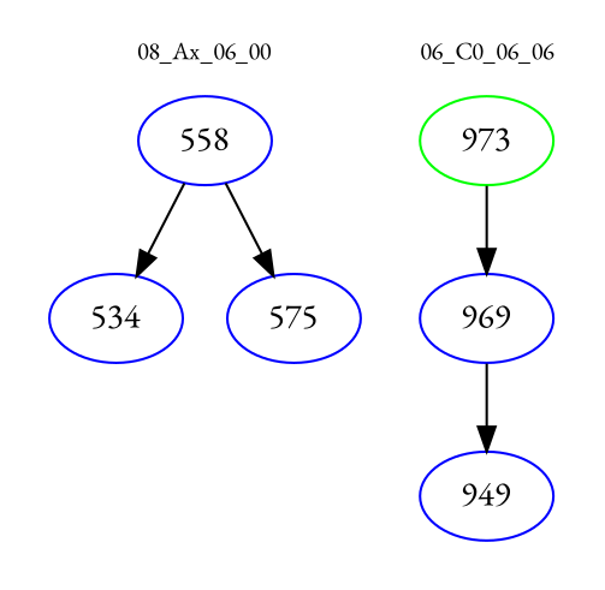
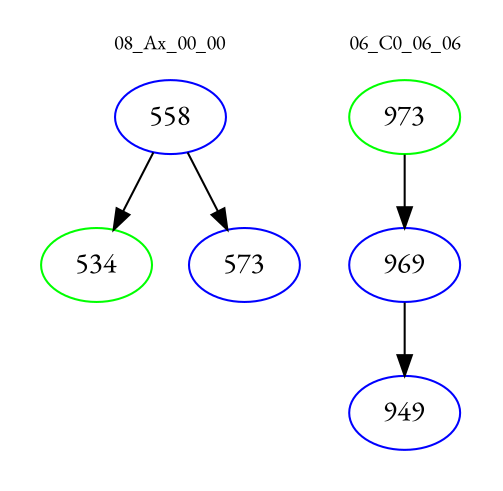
  digraph {
    fontname="EB Garamond"
    node [color=blue fontname="EB Garamond"]
    edge [color=black fontname="EB Garamond"]
    n1 [label=558]
-   n2 [label=534]
-   n3 [label=575]
+   n2 [color=green label=534]
+   n3 [label=573]
    n4 [label=969]
    n5 [label=949]
    n6 [color=green label=973]
    subgraph cluster_1 {
      color=white
      fontsize=10
-     label="08_Ax_06_00"
+     label="08_Ax_00_00"
      n1
      n2
      n3
    }
    subgraph cluster_2 {
      color=white
      fontsize=10
      label="06_C0_06_06"
      n4
      n5
      n6
    }
    n1 -> n2
    n1 -> n3
    n4 -> n5
    n6 -> n4
  }
